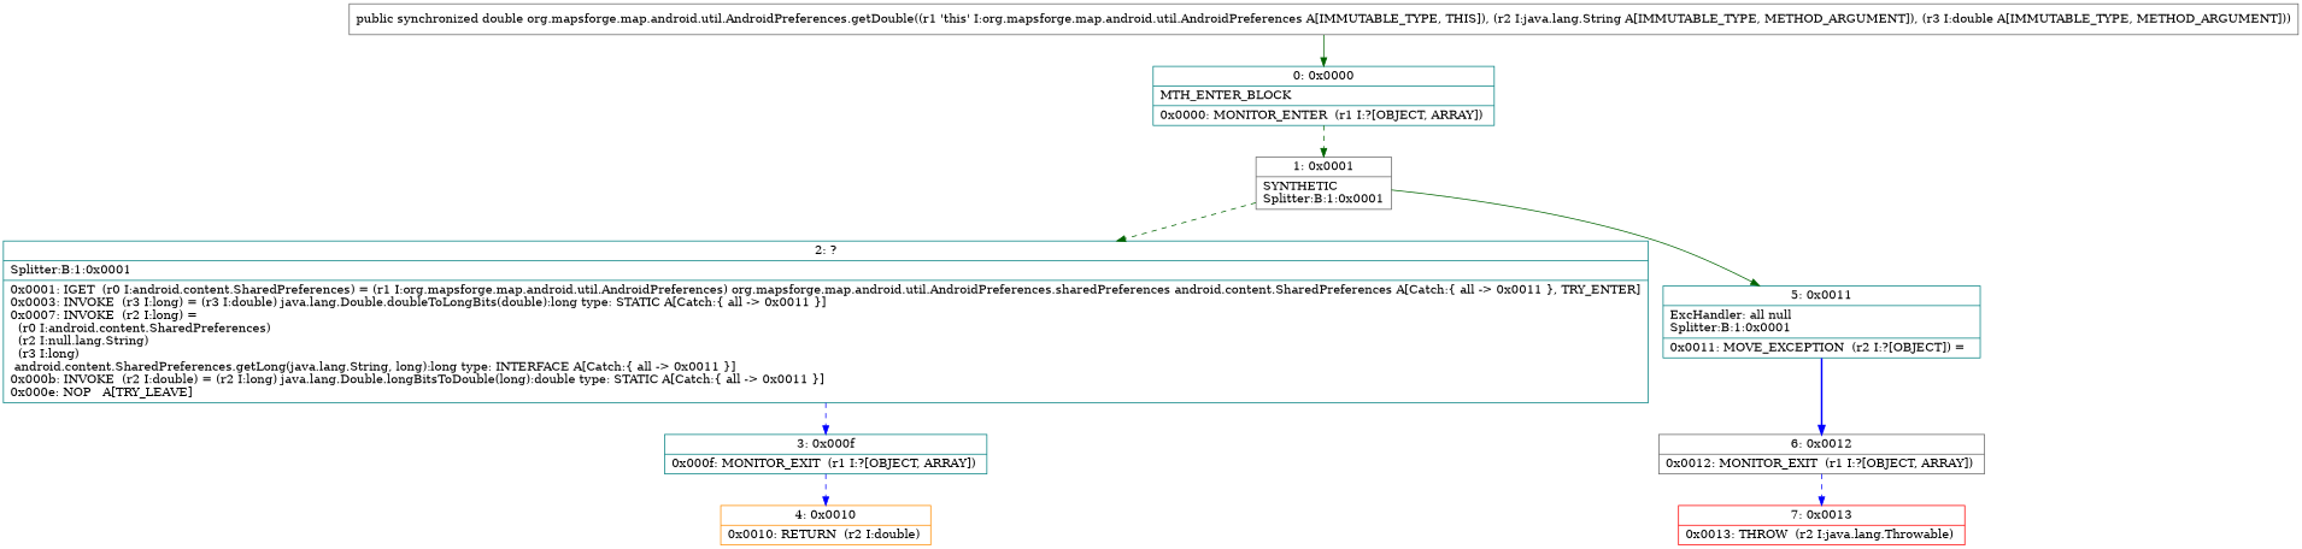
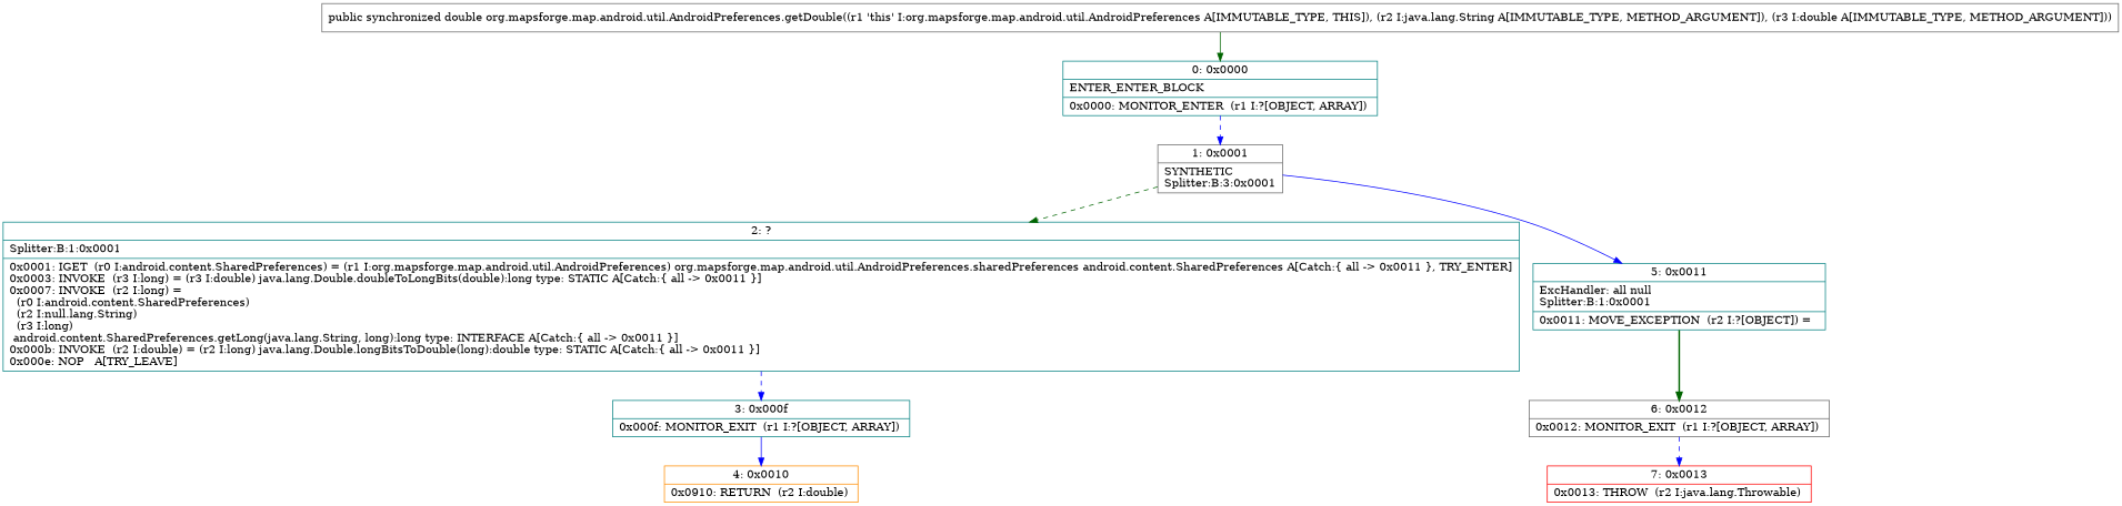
  digraph {
    node [color=teal shape=record]
    edge [color=darkgreen style=dashed]
-   n1 [label="{0\:\ 0x0000|MTH_ENTER_BLOCK\l|0x0000: MONITOR_ENTER  (r1 I:?[OBJECT, ARRAY]) \l}"]
-   n2 [color=gray40 label="{1\:\ 0x0001|SYNTHETIC\lSplitter:B:1:0x0001\l}"]
+   n1 [label="{0\:\ 0x0000|ENTER_ENTER_BLOCK\l|0x0000: MONITOR_ENTER  (r1 I:?[OBJECT, ARRAY]) \l}"]
+   n2 [color=gray40 label="{1\:\ 0x0001|SYNTHETIC\lSplitter:B:3:0x0001\l}"]
    n3 [label="{2\:\ ?|Splitter:B:1:0x0001\l|0x0001: IGET  (r0 I:android.content.SharedPreferences) = (r1 I:org.mapsforge.map.android.util.AndroidPreferences) org.mapsforge.map.android.util.AndroidPreferences.sharedPreferences android.content.SharedPreferences A[Catch:\{ all \-\> 0x0011 \}, TRY_ENTER]\l0x0003: INVOKE  (r3 I:long) = (r3 I:double) java.lang.Double.doubleToLongBits(double):long type: STATIC A[Catch:\{ all \-\> 0x0011 \}]\l0x0007: INVOKE  (r2 I:long) = \l  (r0 I:android.content.SharedPreferences)\l  (r2 I:null.lang.String)\l  (r3 I:long)\l android.content.SharedPreferences.getLong(java.lang.String, long):long type: INTERFACE A[Catch:\{ all \-\> 0x0011 \}]\l0x000b: INVOKE  (r2 I:double) = (r2 I:long) java.lang.Double.longBitsToDouble(long):double type: STATIC A[Catch:\{ all \-\> 0x0011 \}]\l0x000e: NOP   A[TRY_LEAVE]\l}"]
    n4 [label="{5\:\ 0x0011|ExcHandler: all null\lSplitter:B:1:0x0001\l|0x0011: MOVE_EXCEPTION  (r2 I:?[OBJECT]) =  \l}"]
    n5 [label="{3\:\ 0x000f|0x000f: MONITOR_EXIT  (r1 I:?[OBJECT, ARRAY]) \l}"]
    n6 [color=gray40 label="{6\:\ 0x0012|0x0012: MONITOR_EXIT  (r1 I:?[OBJECT, ARRAY]) \l}"]
-   n7 [color=darkorange label="{4\:\ 0x0010|0x0010: RETURN  (r2 I:double) \l}"]
+   n7 [color=darkorange label="{4\:\ 0x0010|0x0910: RETURN  (r2 I:double) \l}"]
    n8 [color=red label="{7\:\ 0x0013|0x0013: THROW  (r2 I:java.lang.Throwable) \l}"]
    n9 [color=gray40 label="{public synchronized double org.mapsforge.map.android.util.AndroidPreferences.getDouble((r1 'this' I:org.mapsforge.map.android.util.AndroidPreferences A[IMMUTABLE_TYPE, THIS]), (r2 I:java.lang.String A[IMMUTABLE_TYPE, METHOD_ARGUMENT]), (r3 I:double A[IMMUTABLE_TYPE, METHOD_ARGUMENT])) }"]
-   n1 -> n2
+   n1 -> n2 [color=blue]
    n2 -> n3
-   n2 -> n4 [style=solid]
+   n2 -> n4 [color=blue style=solid]
    n3 -> n5 [color=blue]
-   n4 -> n6 [color=blue style=bold]
-   n5 -> n7 [color=blue]
+   n4 -> n6 [style=bold]
+   n5 -> n7 [color=blue style=solid]
    n6 -> n8 [color=blue]
    n9 -> n1 [style=solid]
  }
